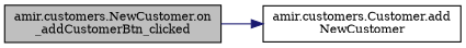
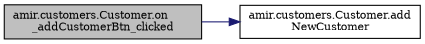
  digraph {
    rankdir=LR
    fontname="DejaVu Serif"
    node [color=black fontname="DejaVu Serif" fontsize=10 shape=record style=filled]
-   n1 [fillcolor=grey75 fontcolor=black height=0.2 label="amir.customers.NewCustomer.on\l_addCustomerBtn_clicked" width=0.4]
+   n1 [fillcolor=grey75 fontcolor=black height=0.2 label="amir.customers.Customer.on\l_addCustomerBtn_clicked" width=0.4]
    n2 [fillcolor=white height=0.2 label="amir.customers.Customer.add\lNewCustomer" width=0.4]
    n1 -> n2 [color=midnightblue fontname="DejaVu Serif" fontsize=10 labelfontname="FreeSans.ttf" labelfontsize=10 style=solid]
  }
